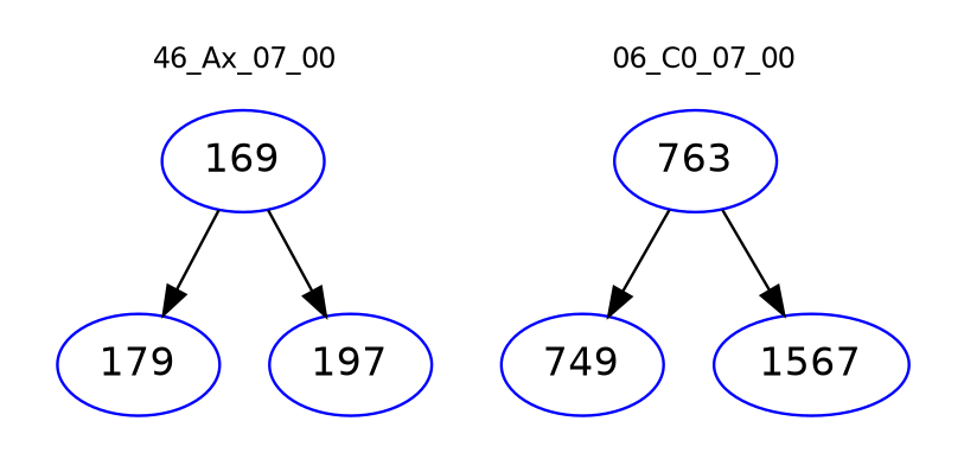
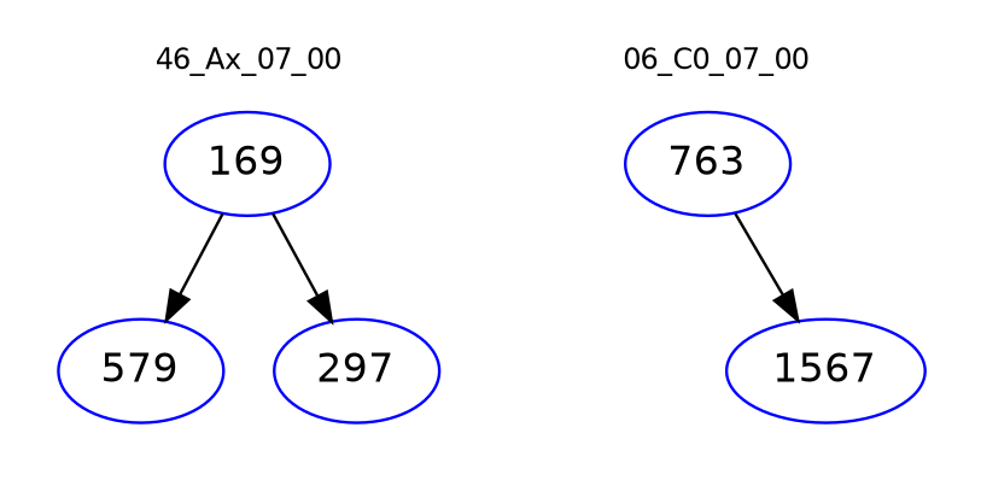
  digraph {
    fontname="DejaVu Sans"
    node [color=blue fontname="DejaVu Sans"]
    edge [color=black fontname="DejaVu Sans"]
    n1 [label=169]
-   n2 [label=179]
-   n3 [label=197]
+   n2 [label=579]
+   n3 [label=297]
    n4 [label=763]
-   n5 [label=749]
    n6 [label=1567]
    subgraph cluster_1 {
      color=white
      fontsize=10
      label="46_Ax_07_00"
      n1
      n2
      n3
    }
    subgraph cluster_2 {
      color=white
      fontsize=10
      label="06_C0_07_00"
      n4
-     n5
      n6
    }
    n1 -> n2
    n1 -> n3
-   n4 -> n5
    n4 -> n6
  }
